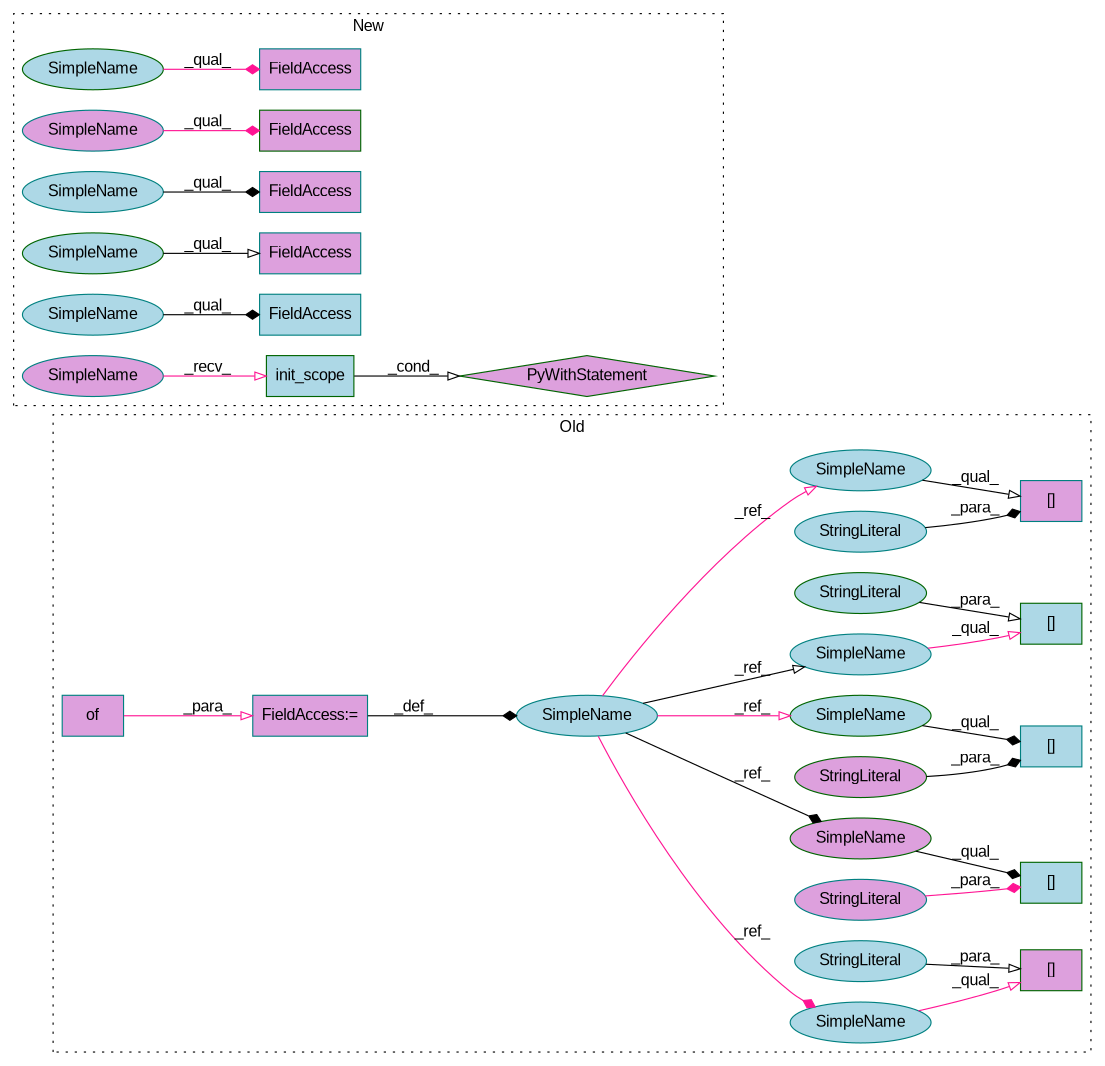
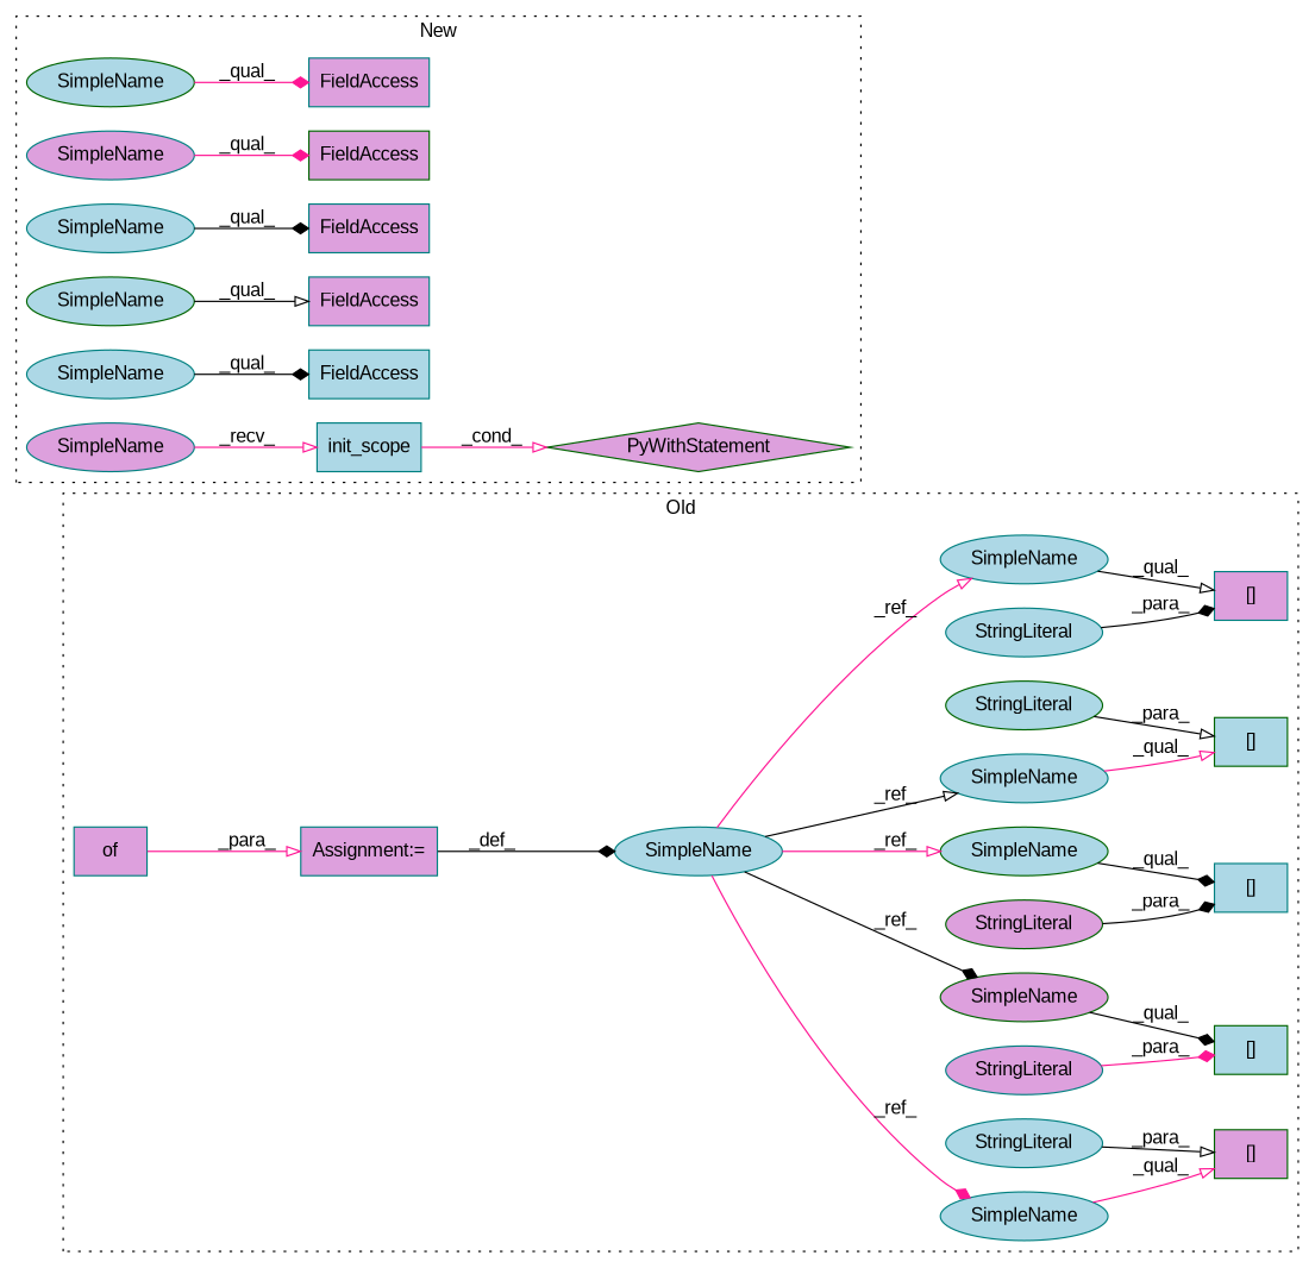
  digraph {
    fontname="Liberation Sans"
    rankdir=LR
    node [a=42 color=teal fillcolor=lightblue fontname="Liberation Sans" l=4 s=1764 shape=ellipse style=filled]
    edge [arrowhead=onormal color=black fontname="Liberation Sans"]
    n1 [a=2 color=darkgreen l="7,1" label="[]" s="1693,1715" shape=box]
    n2 [l=6 label=SimpleName s=1191]
    n3 [a=2 color=darkgreen l="7,1" label="[]" s="1241,1258" shape=box]
    n4 [a=32 fillcolor=plum label=of s=1202 shape=box]
    n5 [a=2 l="7,1" label="[]" s="1843,1858" shape=box]
    n6 [a=45 color=darkgreen fillcolor=plum l=8 label=StringLiteral s=1850]
    n7 [a=45 fillcolor=plum l=10 label=StringLiteral s=1248]
    n8 [a=45 color=darkgreen l=15 label=StringLiteral s=1700]
-   n9 [a=7 fillcolor=plum l=1 label="FieldAccess:=" s=1197 shape=box]
+   n9 [a=7 fillcolor=plum l=1 label="Assignment:=" s=1197 shape=box]
    n10 [a=2 fillcolor=plum l="7,1" label="[]" s="1757,1772" shape=box]
    n11 [a=45 l=8 label=StringLiteral]
    n12 [a=2 color=darkgreen fillcolor=plum l="7,1" label="[]" s="1940,1958" shape=box]
    n13 [a=45 l=11 label=StringLiteral s=1947]
    n14 [color=darkgreen l=6 label=SimpleName s=1843]
    n15 [color=darkgreen fillcolor=plum l=6 label=SimpleName s=1241]
    n16 [l=6 label=SimpleName s=1693]
    n17 [l=6 label=SimpleName s=1940]
    n18 [l=6 label=SimpleName s=1757]
-   n19 [a=32 color=darkgreen l=12 label=init_scope s=1245 shape=box]
+   n19 [a=32 l=12 label=init_scope s=1245 shape=box]
    n20 [a=104 color=darkgreen fillcolor=plum l="10,2" label=PyWithStatement s="1230,1257" shape=diamond]
    n21 [a=22 fillcolor=plum l=13 label=FieldAccess s=1298 shape=box]
    n22 [a=22 l=11 label=FieldAccess s=1825 shape=box]
    n23 [a=22 fillcolor=plum l=14 label=FieldAccess s=2008 shape=box]
    n24 [a=22 color=darkgreen fillcolor=plum l=18 label=FieldAccess shape=box]
    n25 [a=22 fillcolor=plum l=11 label=FieldAccess s=1910 shape=box]
    n26 [color=darkgreen label=SimpleName s=2008]
    n27 [fillcolor=plum label=SimpleName]
    n28 [label=SimpleName s=1298]
    n29 [color=darkgreen label=SimpleName s=1910]
    n30 [label=SimpleName s=1825]
    n31 [fillcolor=plum label=SimpleName s=1240]
    subgraph cluster_1 {
      label=Old
      style=dotted
      n1
      n2
      n3
      n4
      n5
      n6
      n7
      n8
      n9
      n10
      n11
      n12
      n13
      n14
      n15
      n16
      n17
      n18
    }
    subgraph cluster_2 {
      label=New
      style=dotted
      n19
      n20
      n21
      n22
      n23
      n24
      n25
      n26
      n27
      n28
      n29
      n30
      n31
    }
    n2 -> n14 [color=deeppink label=_ref_]
    n2 -> n15 [arrowhead=diamond label=_ref_]
    n2 -> n16 [label=_ref_]
    n2 -> n17 [arrowhead=diamond color=deeppink label=_ref_]
    n2 -> n18 [color=deeppink label=_ref_]
    n4 -> n9 [color=deeppink label=_para_]
    n6 -> n5 [arrowhead=diamond label=_para_]
    n7 -> n3 [arrowhead=diamond color=deeppink label=_para_]
    n8 -> n1 [label=_para_]
    n9 -> n2 [arrowhead=diamond label=_def_]
    n11 -> n10 [arrowhead=diamond label=_para_]
    n13 -> n12 [label=_para_]
    n14 -> n5 [arrowhead=diamond label=_qual_]
    n15 -> n3 [arrowhead=diamond label=_qual_]
    n16 -> n1 [color=deeppink label=_qual_]
    n17 -> n12 [color=deeppink label=_qual_]
    n18 -> n10 [label=_qual_]
-   n19 -> n20 [label=_cond_]
+   n19 -> n20 [color=deeppink label=_cond_]
    n26 -> n23 [arrowhead=diamond color=deeppink label=_qual_]
    n27 -> n24 [arrowhead=diamond color=deeppink label=_qual_]
    n28 -> n21 [arrowhead=diamond label=_qual_]
    n29 -> n25 [label=_qual_]
    n30 -> n22 [arrowhead=diamond label=_qual_]
    n31 -> n19 [color=deeppink label=_recv_]
  }
